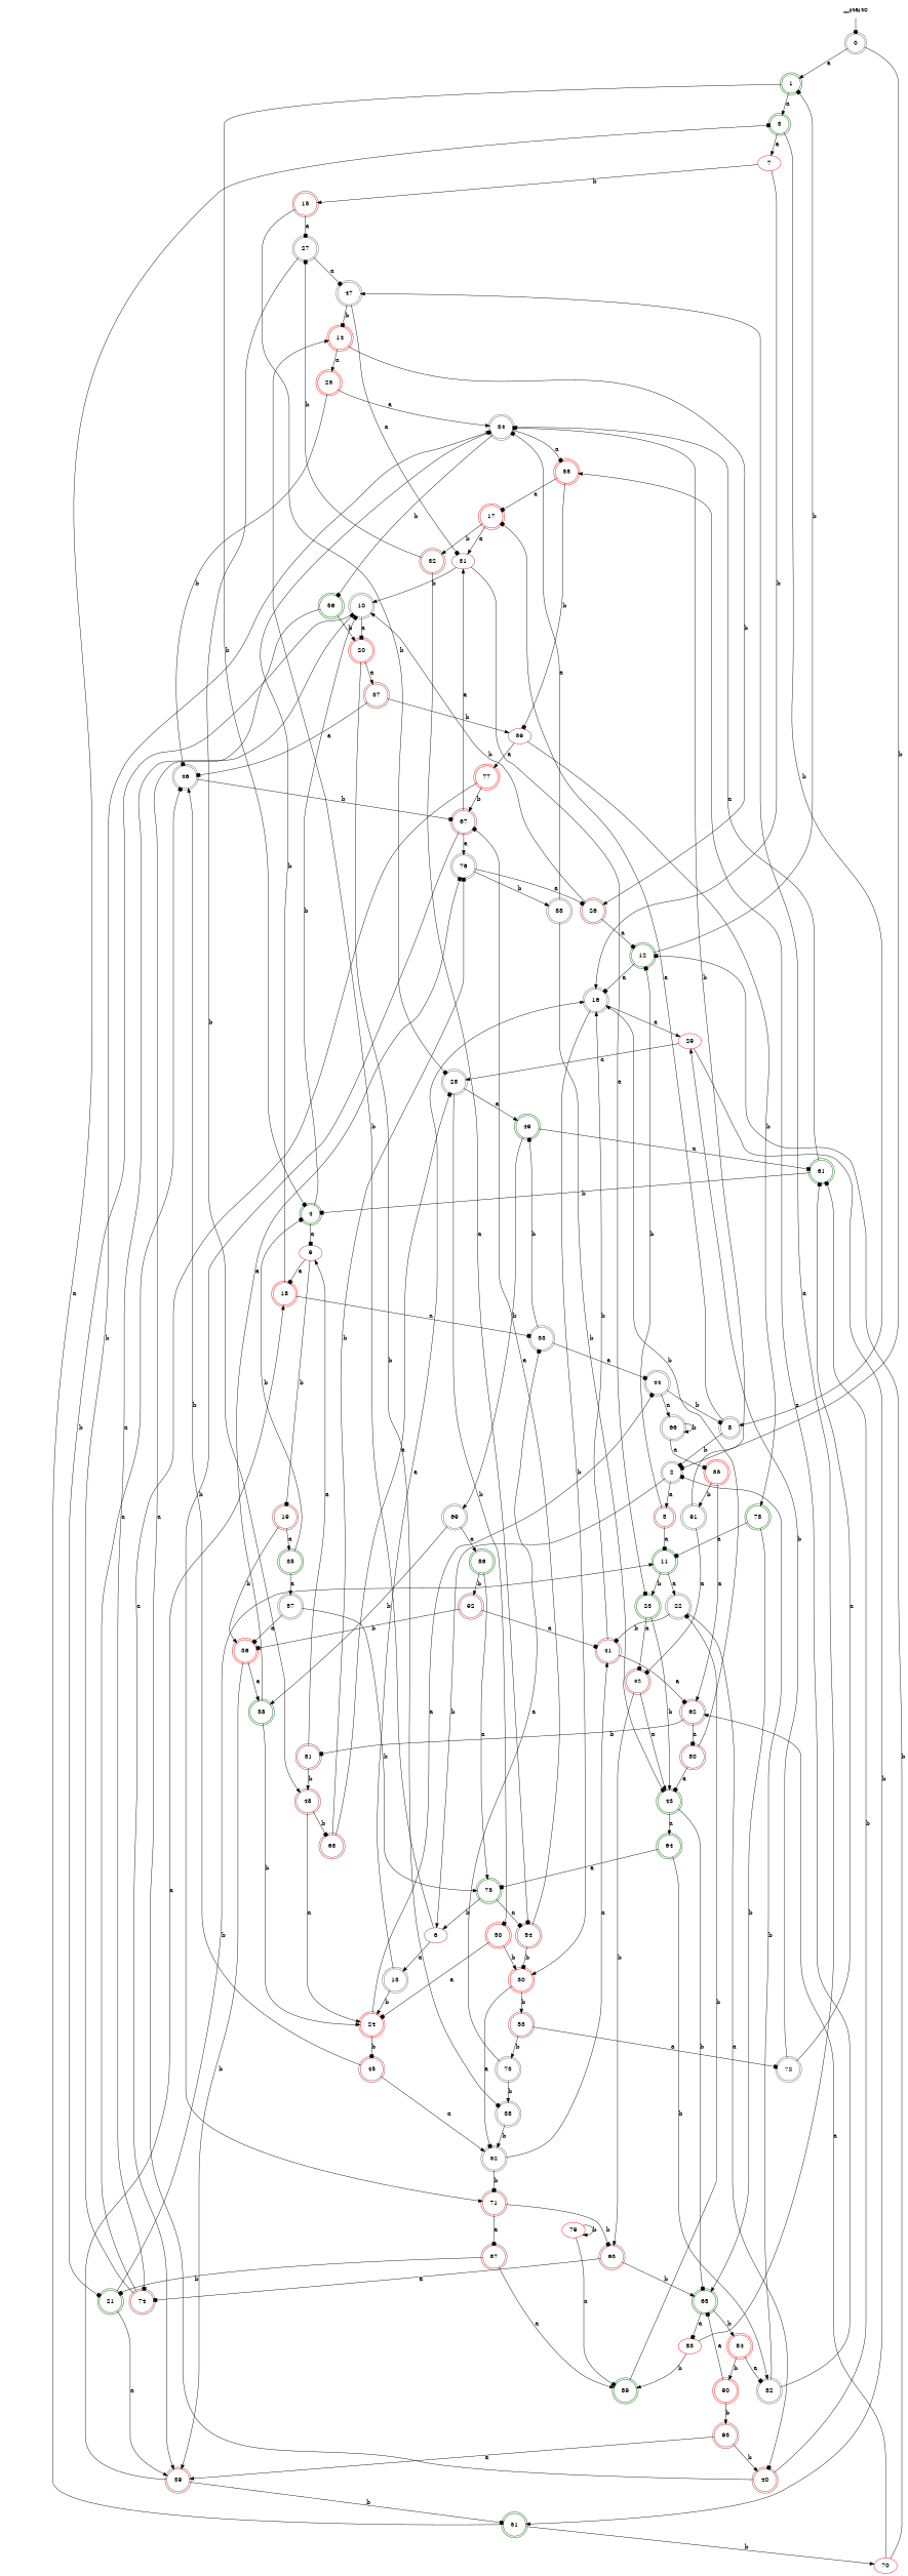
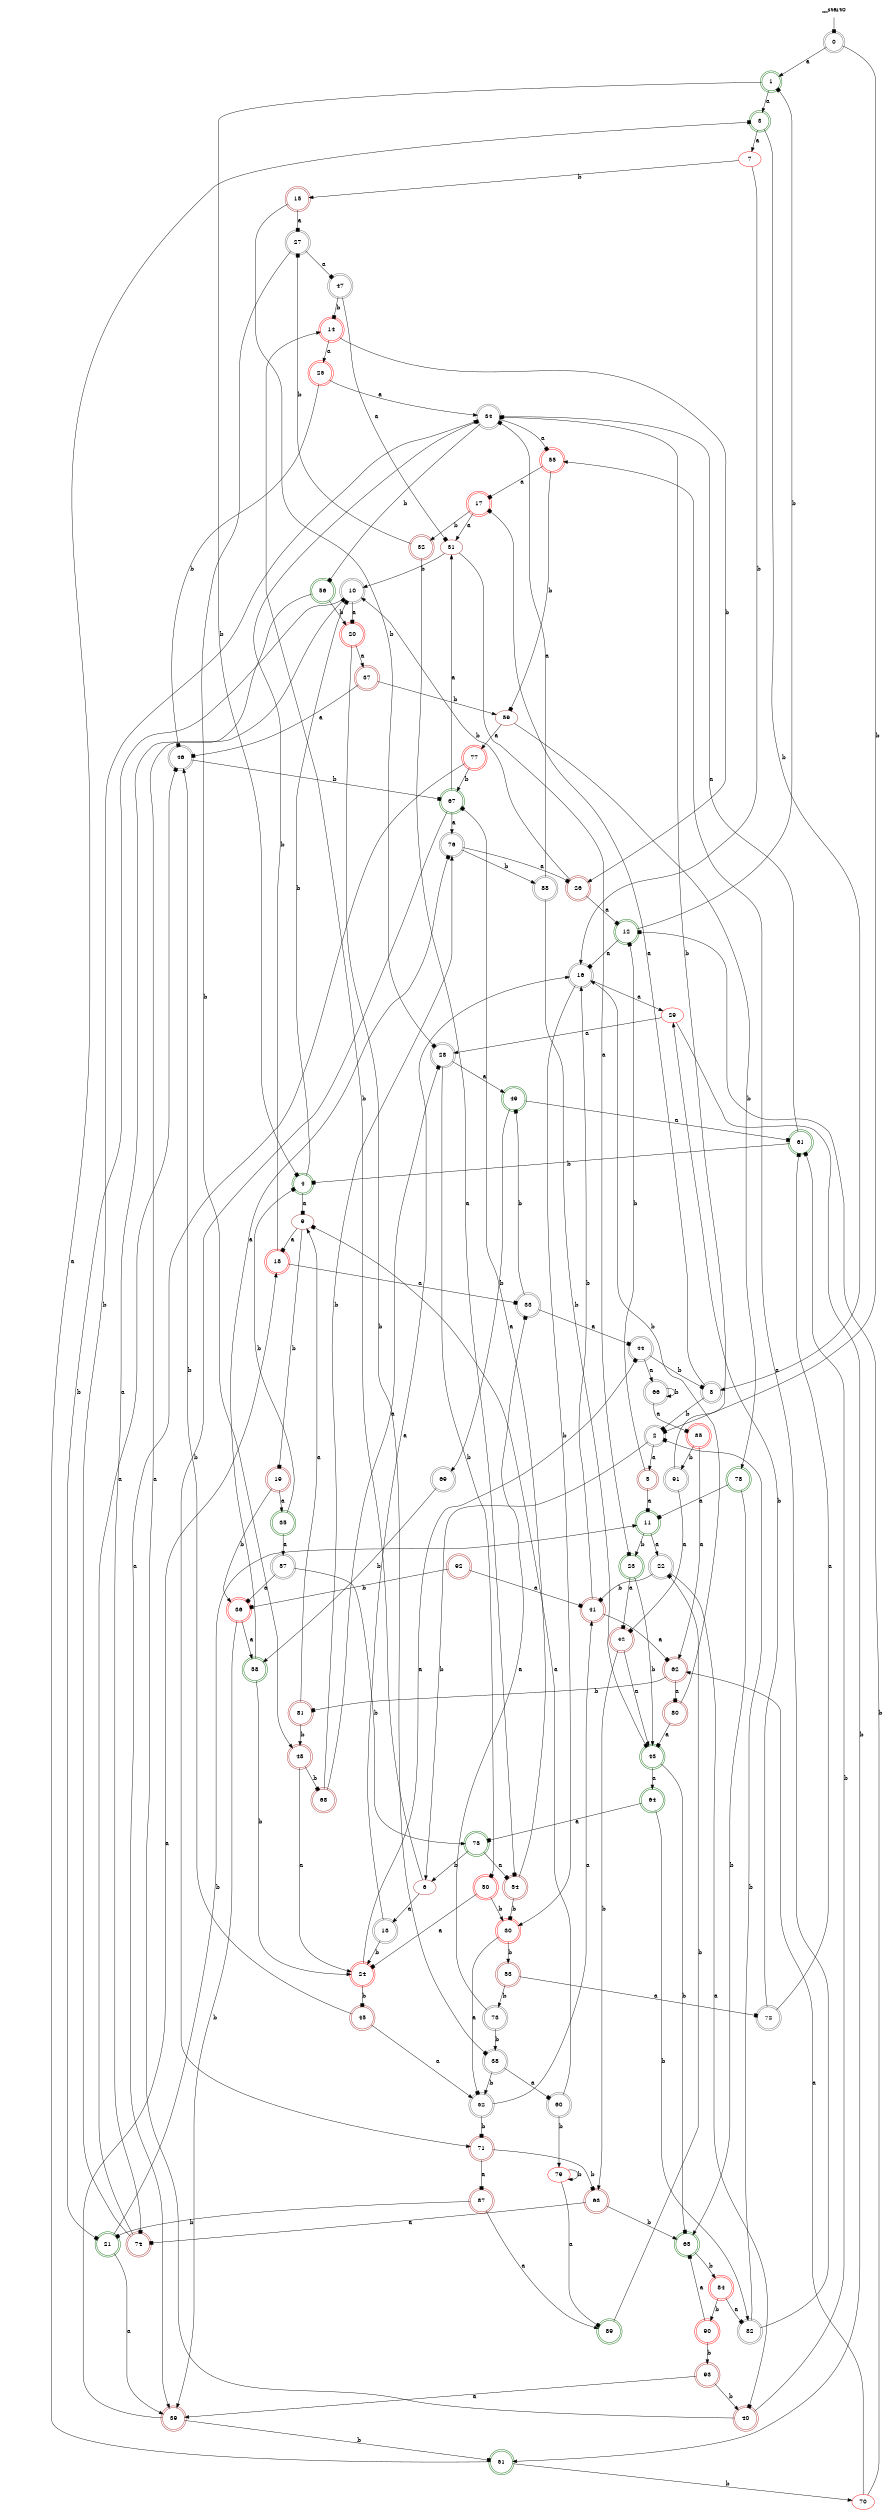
  digraph {
    node [color=brown shape=doublecircle]
    edge [arrowhead=box]
    __start0 [shape=none]
    0 [color=gray40]
    1 [color=darkgreen]
    2 [color=gray40]
    3 [color=darkgreen]
    4 [color=darkgreen]
    5
    6 [shape=""]
    7 [color=red shape=""]
    8 [color=gray40]
    9 [shape=""]
    10 [color=gray40]
    11 [color=darkgreen]
    12 [color=darkgreen]
    13 [color=gray40]
    14 [color=red]
    15
    16 [color=gray40]
    17 [color=red]
    18 [color=red]
    19
    20 [color=red]
    21 [color=darkgreen]
    22 [color=gray40]
    23 [color=darkgreen]
    24 [color=red]
    25 [color=red]
    26
    27 [color=gray40]
    28 [color=gray40]
    29 [color=red shape=""]
    30 [color=red]
    31 [shape=""]
    32
    33 [color=gray40]
    34 [color=gray40]
    35 [color=darkgreen]
    36 [color=red]
    37
    38 [color=gray40]
    39
    40
    41
    42
    43 [color=darkgreen]
    44 [color=gray40]
    45
    46 [color=gray40]
    47 [color=gray40]
    48
    49 [color=darkgreen]
    50 [color=red]
    51 [color=darkgreen]
    52 [color=gray40]
    53
    54
    55 [color=red]
    56 [color=darkgreen]
    57 [color=gray40]
    58 [color=darkgreen]
    59 [shape=""]
+   60 [color=gray40]
    61 [color=darkgreen]
    62
    63
    64 [color=darkgreen]
    65 [color=darkgreen]
    66 [color=gray40]
-   67
+   67 [color=darkgreen]
    68
    69 [color=gray40]
    70 [color=red shape=""]
    71
    72 [color=gray40]
    73 [color=gray40]
    74
    75 [color=darkgreen]
    76 [color=gray40]
    77 [color=red]
    78 [color=darkgreen]
    79 [color=red shape=""]
    80
    81
    82 [color=gray40]
-   83 [color=red shape=""]
    84 [color=red]
    85 [color=red]
-   86 [color=darkgreen]
    87
    88 [color=gray40]
    89 [color=darkgreen]
    90 [color=red]
    91 [color=gray40]
    92
    93
    __start0 -> 0
    0 -> 1 [arrowhead=normal label=a]
    0 -> 2 [label=b]
    1 -> 3 [arrowhead=normal label=a]
    1 -> 4 [label=b]
    2 -> 5 [arrowhead=normal label=a]
    2 -> 6 [arrowhead=normal label=b]
    3 -> 7 [arrowhead=normal label=a]
    3 -> 8 [arrowhead=normal label=b]
    4 -> 9 [label=a]
    4 -> 10 [label=b]
    5 -> 11 [label=a]
    5 -> 12 [label=b]
    6 -> 13 [arrowhead=normal label=a]
    6 -> 14 [arrowhead=normal label=b]
    7 -> 15 [arrowhead=normal label=b]
    7 -> 16 [arrowhead=normal label=b]
    8 -> 2 [label=b]
    8 -> 17 [label=a]
    9 -> 18 [label=a]
    9 -> 19 [label=b]
    10 -> 20 [label=a]
    10 -> 21 [label=b]
    11 -> 22 [arrowhead=normal label=a]
    11 -> 23 [arrowhead=normal label=b]
    12 -> 1 [label=b]
    12 -> 16 [label=a]
    13 -> 16 [arrowhead=normal label=a]
    13 -> 24 [arrowhead=normal label=b]
    14 -> 25 [arrowhead=normal label=a]
    14 -> 26 [arrowhead=normal label=b]
    15 -> 27 [label=a]
    15 -> 28 [label=b]
    16 -> 29 [arrowhead=normal label=a]
    16 -> 30 [arrowhead=normal label=b]
    17 -> 31 [arrowhead=normal label=a]
    17 -> 32 [arrowhead=normal label=b]
    18 -> 33 [label=a]
    18 -> 34 [label=b]
    19 -> 35 [arrowhead=normal label=a]
    19 -> 36 [arrowhead=normal label=b]
    20 -> 37 [arrowhead=normal label=a]
    20 -> 38 [label=b]
    21 -> 11 [arrowhead=normal label=b]
    21 -> 39 [arrowhead=normal label=a]
    22 -> 40 [label=a]
    22 -> 41 [label=b]
    23 -> 42 [label=a]
    23 -> 43 [arrowhead=normal label=b]
    24 -> 44 [label=a]
    24 -> 45 [label=b]
    25 -> 34 [arrowhead=normal label=a]
    25 -> 46 [label=b]
    26 -> 10 [arrowhead=normal label=b]
    26 -> 12 [label=a]
    27 -> 47 [label=a]
    27 -> 48 [arrowhead=normal label=b]
    28 -> 49 [arrowhead=normal label=a]
    28 -> 50 [label=b]
    29 -> 28 [arrowhead=normal label=a]
    29 -> 51 [arrowhead=normal label=b]
    30 -> 52 [label=a]
    30 -> 53 [arrowhead=normal label=b]
    31 -> 10 [arrowhead=normal label=b]
    31 -> 23 [label=a]
    32 -> 27 [label=b]
    32 -> 54 [label=a]
    33 -> 44 [label=a]
    33 -> 49 [label=b]
    34 -> 55 [label=a]
    34 -> 56 [label=b]
    35 -> 4 [label=b]
    35 -> 57 [arrowhead=normal label=a]
    36 -> 39 [arrowhead=normal label=b]
    36 -> 58 [arrowhead=normal label=a]
    37 -> 46 [label=a]
    37 -> 59 [arrowhead=normal label=b]
    38 -> 52 [arrowhead=normal label=b]
+   38 -> 60 [label=a]
    39 -> 18 [arrowhead=normal label=a]
    39 -> 51 [label=b]
    40 -> 10 [label=a]
    40 -> 61 [label=b]
    41 -> 16 [arrowhead=normal label=b]
    41 -> 62 [label=a]
    42 -> 43 [arrowhead=normal label=a]
    42 -> 63 [arrowhead=normal label=b]
    43 -> 64 [arrowhead=normal label=a]
    43 -> 65 [label=b]
    44 -> 8 [label=b]
    44 -> 66 [arrowhead=normal label=a]
    45 -> 46 [arrowhead=normal label=b]
    45 -> 52 [arrowhead=normal label=a]
    46 -> 67 [label=b]
    47 -> 14 [label=b]
    47 -> 31 [label=a]
    48 -> 24 [arrowhead=normal label=a]
    48 -> 68 [label=b]
    49 -> 61 [label=a]
    49 -> 69 [arrowhead=normal label=b]
    50 -> 24 [label=a]
    50 -> 30 [arrowhead=normal label=b]
    51 -> 3 [label=a]
    51 -> 70 [arrowhead=normal label=b]
    52 -> 41 [arrowhead=normal label=a]
    52 -> 71 [label=b]
    53 -> 72 [label=a]
    53 -> 73 [arrowhead=normal label=b]
    54 -> 30 [label=b]
    54 -> 67 [label=a]
    55 -> 17 [label=a]
    55 -> 59 [label=b]
    56 -> 20 [arrowhead=normal label=b]
    56 -> 74 [label=a]
    57 -> 36 [label=a]
    57 -> 75 [arrowhead=normal label=b]
    58 -> 24 [arrowhead=normal label=b]
    58 -> 76 [label=a]
    59 -> 77 [arrowhead=normal label=a]
    59 -> 78 [arrowhead=normal label=b]
+   60 -> 9 [label=a]
+   60 -> 79 [arrowhead=normal label=b]
    61 -> 4 [label=b]
    61 -> 34 [arrowhead=normal label=a]
    62 -> 80 [label=a]
    62 -> 81 [label=b]
    63 -> 65 [arrowhead=normal label=b]
    63 -> 74 [label=a]
    64 -> 75 [label=a]
    64 -> 82 [arrowhead=normal label=b]
-   65 -> 83 [label=a]
    65 -> 84 [arrowhead=normal label=b]
    66 -> 66 [arrowhead=normal label=b]
    66 -> 85 [label=a]
    67 -> 31 [arrowhead=normal label=a]
    67 -> 71 [arrowhead=normal label=b]
    67 -> 76 [arrowhead=normal label=a]
    68 -> 28 [label=a]
-   68 -> 76 [label=b]
+   68 -> 76 [arrowhead=normal label=b]
    69 -> 58 [arrowhead=normal label=b]
-   69 -> 86 [arrowhead=normal label=a]
    70 -> 12 [label=b]
    70 -> 62 [arrowhead=normal label=a]
    71 -> 63 [label=b]
    71 -> 87 [label=a]
    72 -> 29 [arrowhead=normal label=b]
    72 -> 61 [label=a]
    73 -> 33 [label=a]
    73 -> 38 [arrowhead=normal label=b]
    74 -> 34 [arrowhead=normal label=b]
    74 -> 46 [label=a]
    75 -> 6 [arrowhead=normal label=b]
    75 -> 54 [label=a]
    76 -> 26 [label=a]
    76 -> 88 [arrowhead=normal label=b]
    77 -> 39 [arrowhead=normal label=a]
    77 -> 67 [arrowhead=normal label=b]
    78 -> 11 [label=a]
    78 -> 65 [arrowhead=normal label=b]
    79 -> 79 [arrowhead=normal label=b]
    79 -> 89 [label=a]
    80 -> 16 [arrowhead=normal label=b]
    80 -> 43 [label=a]
    81 -> 9 [arrowhead=normal label=a]
    81 -> 48 [arrowhead=normal label=b]
    82 -> 2 [label=b]
    82 -> 55 [arrowhead=normal label=a]
-   83 -> 47 [arrowhead=normal label=a]
-   83 -> 89 [arrowhead=normal label=b]
    84 -> 82 [label=a]
    84 -> 90 [arrowhead=normal label=b]
    85 -> 62 [arrowhead=normal label=a]
    85 -> 91 [arrowhead=normal label=b]
-   86 -> 75 [arrowhead=normal label=a]
-   86 -> 92 [arrowhead=normal label=b]
    87 -> 21 [label=b]
    87 -> 89 [arrowhead=normal label=a]
    88 -> 34 [label=a]
    88 -> 43 [label=b]
    89 -> 22 [label=b]
    90 -> 65 [label=a]
    90 -> 93 [arrowhead=normal label=b]
    91 -> 34 [label=b]
    91 -> 42 [label=a]
    92 -> 36 [label=b]
    92 -> 41 [label=a]
    93 -> 39 [arrowhead=normal label=a]
    93 -> 40 [arrowhead=normal label=b]
  }
